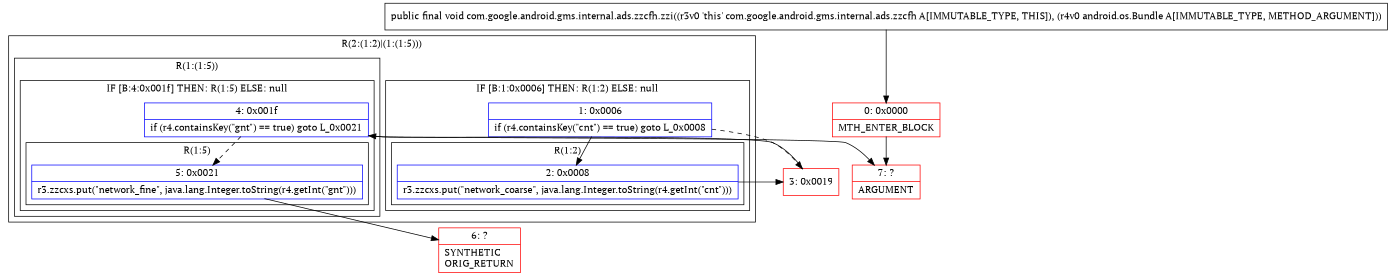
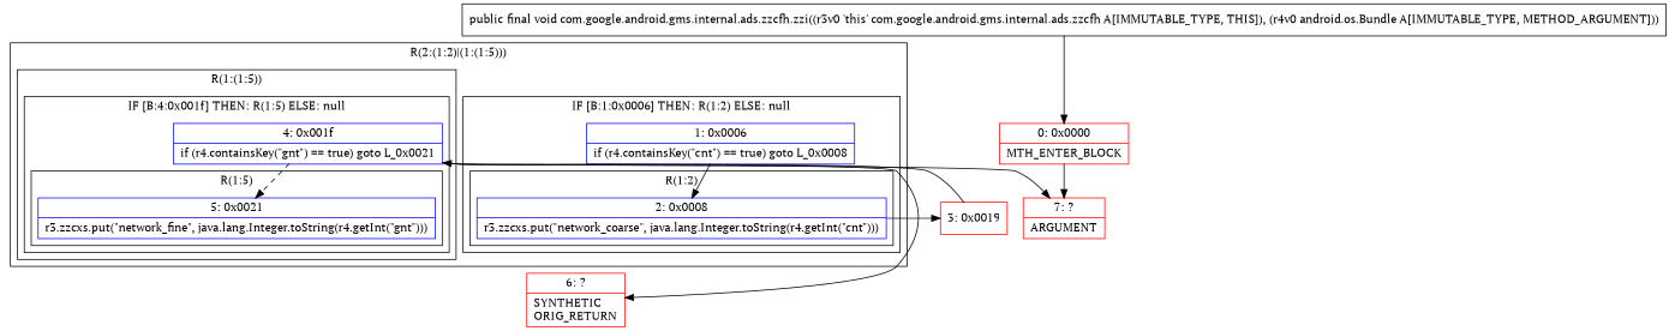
  digraph {
    fontname="PT Serif"
    node [color=blue fontname="PT Serif" shape=record]
    edge [fontname="PT Serif"]
    n1 [label="{2\:\ 0x0008|r3.zzcxs.put(\"network_coarse\", java.lang.Integer.toString(r4.getInt(\"cnt\")))\l}"]
    n2 [label="{1\:\ 0x0006|if (r4.containsKey(\"cnt\") == true) goto L_0x0008\l}"]
    n3 [label="{5\:\ 0x0021|r3.zzcxs.put(\"network_fine\", java.lang.Integer.toString(r4.getInt(\"gnt\")))\l}"]
    n4 [label="{4\:\ 0x001f|if (r4.containsKey(\"gnt\") == true) goto L_0x0021\l}"]
    n5 [color=red label="{3\:\ 0x0019}"]
    n6 [color=red label="{6\:\ ?|SYNTHETIC\lORIG_RETURN\l}"]
    n7 [color=red label="{7\:\ ?|ARGUMENT\l}"]
    n8 [color=red label="{0\:\ 0x0000|MTH_ENTER_BLOCK\l}"]
    n9 [label="{public final void com.google.android.gms.internal.ads.zzcfh.zzi((r3v0 'this' com.google.android.gms.internal.ads.zzcfh A[IMMUTABLE_TYPE, THIS]), (r4v0 android.os.Bundle A[IMMUTABLE_TYPE, METHOD_ARGUMENT])) }" color=""]
    subgraph cluster_1 {
      label="R(2:(1:2)|(1:(1:5)))"
      subgraph cluster_2 {
        label="IF [B:1:0x0006] THEN: R(1:2) ELSE: null"
        n2
        subgraph cluster_3 {
          label="R(1:2)"
          n1
        }
      }
      subgraph cluster_4 {
        label="R(1:(1:5))"
        subgraph cluster_5 {
          label="IF [B:4:0x001f] THEN: R(1:5) ELSE: null"
          n4
          subgraph cluster_6 {
            label="R(1:5)"
            n3
          }
        }
      }
    }
    n1 -> n5
    n2 -> n1
-   n2 -> n5 [style=dashed]
-   n3 -> n6
+   n4 -> n6
    n4 -> n3 [style=dashed]
    n4 -> n7 [style=solid]
    n5 -> n4
    n8 -> n7
    n9 -> n8
  }
